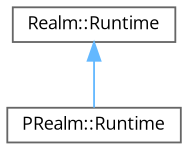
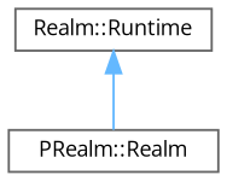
  digraph {
    rankdir=TB
    fontname="Open Sans"
    node [color=grey40 fillcolor=white fontname="Open Sans" fontsize=10 shape=box style=filled]
    n1 [height=0.2 label="Realm::Runtime" width=0.4]
-   n2 [height=0.2 label="PRealm::Runtime" width=0.4]
+   n2 [height=0.2 label="PRealm::Realm" width=0.4]
    n1 -> n2 [color=steelblue1 dir=back fontname="Open Sans" fontsize=10 labelfontname=Helvetica labelfontsize=10 style=solid]
  }
